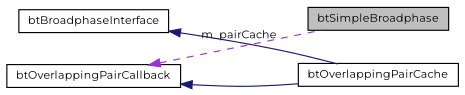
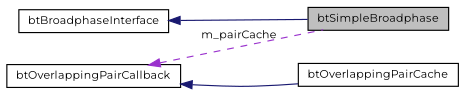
  digraph {
    fontname=Montserrat
    rankdir=LR
    node [color=black fontname=Montserrat fontsize=10 shape=record]
    edge [color=midnightblue dir=back fontname=Montserrat fontsize=10 labelfontname=FreeSans labelfontsize=10 style=solid]
    n1 [fillcolor=grey75 fontcolor=black height=0.2 label=btSimpleBroadphase style=filled width=0.4]
    n2 [height=0.2 label=btBroadphaseInterface width=0.4]
    n3 [height=0.2 label=btOverlappingPairCache width=0.4]
    n4 [height=0.2 label=btOverlappingPairCallback width=0.4]
-   n2 -> n3
+   n2 -> n1
    n4 -> n1 [color=darkorchid3 label=m_pairCache style=dashed]
    n4 -> n3
  }
